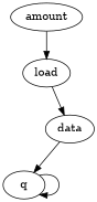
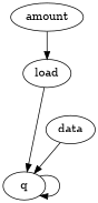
  digraph {
    edge [weight=1.0]
    load
    q
    amount
    data
-   load -> data [weight=2.0]
+   load -> q [weight=2.0]
    q -> q
    amount -> load
    data -> q
  }
